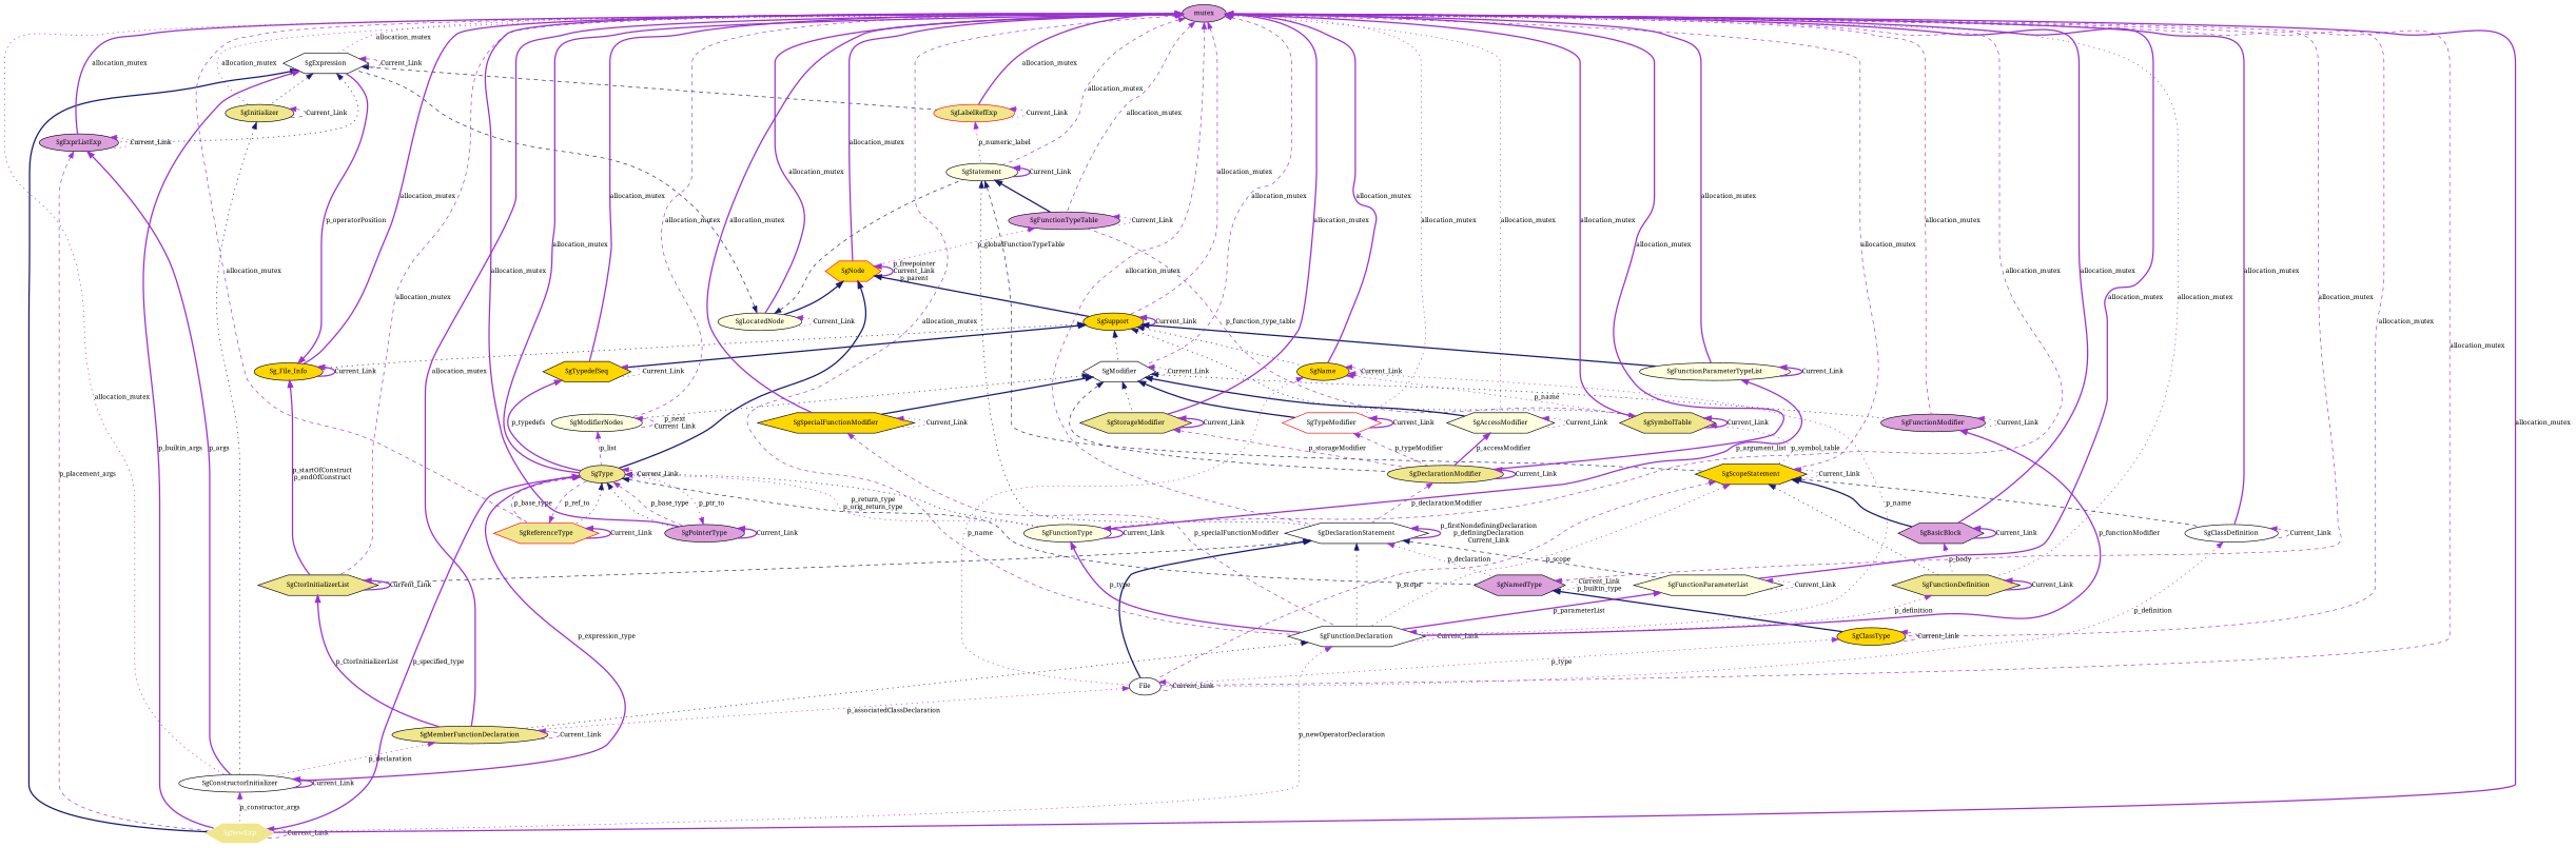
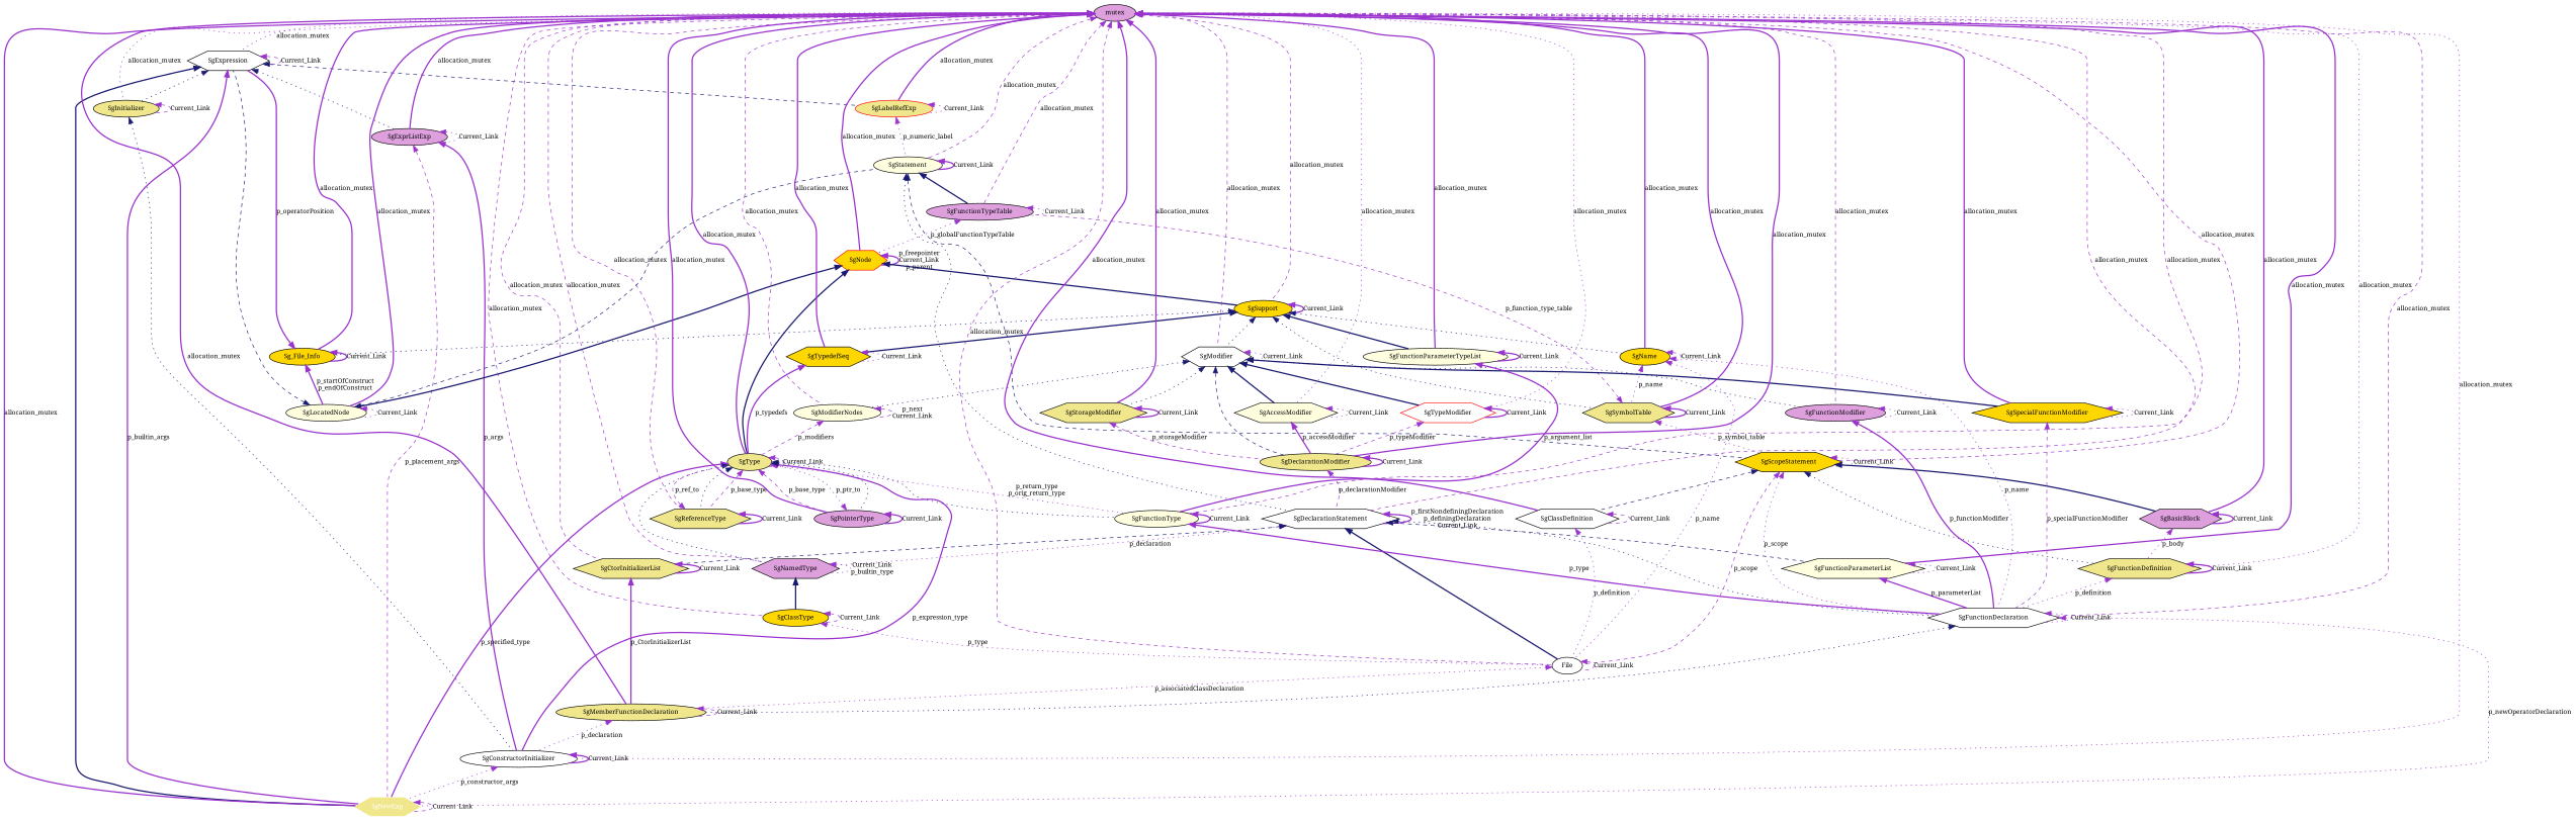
  digraph {
    fontname="Noto Serif"
    node [color=black fillcolor=khaki fontname="Noto Serif" fontsize=10 shape=ellipse style=filled]
    edge [color=darkorchid3 dir=back fontname="Noto Serif" fontsize=10 labelfontname=Helvetica labelfontsize=10 style=bold]
    n1 [color=white fontcolor=white height=0.2 label=SgNewExp shape=hexagon width=0.4]
    n2 [fillcolor=white height=0.2 label=SgExpression shape=hexagon width=0.4]
    n3 [color=red height=0.2 label=SgLabelRefExp width=0.4]
    n4 [height=0.2 label=SgInitializer width=0.4]
    n5 [fillcolor=plum height=0.2 label=SgExprListExp width=0.4]
    n6 [fillcolor=lightyellow height=0.2 label=SgStatement width=0.4]
    n7 [fillcolor=white height=0.2 label=SgConstructorInitializer width=0.4]
    n8 [fillcolor=lightyellow height=0.2 label=SgLocatedNode width=0.4]
    n9 [fillcolor=plum height=0.2 label=SgFunctionTypeTable width=0.4]
    n10 [fillcolor=white height=0.2 label=SgDeclarationStatement shape=hexagon width=0.4]
    n11 [fillcolor=gold height=0.2 label=SgScopeStatement shape=hexagon width=0.4]
    n12 [color=red fillcolor=gold height=0.2 label=SgNode shape=hexagon width=0.4]
    n13 [fillcolor=gold height=0.2 label=SgSupport width=0.4]
    n14 [height=0.2 label=SgType width=0.4]
    n15 [height=0.2 label=SgSymbolTable shape=hexagon width=0.4]
    n16 [fillcolor=gold height=0.2 label=SgName width=0.4]
    n17 [fillcolor=gold height=0.2 label=Sg_File_Info width=0.4]
    n18 [fillcolor=white height=0.2 label=SgModifier shape=hexagon width=0.4]
    n19 [fillcolor=gold height=0.2 label=SgTypedefSeq shape=hexagon width=0.4]
    n20 [fillcolor=lightyellow height=0.2 label=SgFunctionParameterTypeList width=0.4]
    n21 [fillcolor=lightyellow height=0.2 label=SgFunctionType width=0.4]
    n22 [fillcolor=plum height=0.2 label=SgPointerType width=0.4]
-   n23 [color=red height=0.2 label=SgReferenceType shape=hexagon width=0.4]
+   n23 [height=0.2 label=SgReferenceType shape=hexagon width=0.4]
    n24 [fillcolor=plum height=0.2 label=SgNamedType shape=hexagon width=0.4]
    n25 [fillcolor=white height=0.2 label=SgFunctionDeclaration shape=hexagon width=0.4]
    n26 [fillcolor=lightyellow height=0.2 label=SgFunctionParameterList shape=hexagon width=0.4]
    n27 [fillcolor=white height=0.2 label=File width=0.4]
    n28 [height=0.2 label=SgCtorInitializerList shape=hexagon width=0.4]
    n29 [height=0.2 label=SgFunctionDefinition shape=hexagon width=0.4]
    n30 [fillcolor=plum height=0.2 label=SgBasicBlock shape=hexagon width=0.4]
-   n31 [fillcolor=white height=0.2 label=SgClassDefinition width=0.4]
+   n31 [fillcolor=white height=0.2 label=SgClassDefinition shape=hexagon width=0.4]
    n32 [fillcolor=plum height=0.2 label=mutex width=0.4]
    n33 [height=0.2 label=SgMemberFunctionDeclaration width=0.4]
    n34 [height=0.2 label=SgDeclarationModifier width=0.4]
    n35 [color=red fillcolor=white height=0.2 label=SgTypeModifier shape=hexagon width=0.4]
    n36 [height=0.2 label=SgStorageModifier shape=hexagon width=0.4]
    n37 [fillcolor=lightyellow height=0.2 label=SgAccessModifier shape=hexagon width=0.4]
    n38 [fillcolor=plum height=0.2 label=SgFunctionModifier width=0.4]
    n39 [fillcolor=lightyellow height=0.2 label=SgModifierNodes width=0.4]
    n40 [fillcolor=gold height=0.2 label=SgSpecialFunctionModifier shape=hexagon width=0.4]
    n41 [fillcolor=gold height=0.2 label=SgClassType width=0.4]
    n1 -> n1 [label=Current_Link style=dashed]
    n2 -> n1 [color=midnightblue]
    n2 -> n1 [label=p_builtin_args]
    n2 -> n2 [label=Current_Link style=dashed]
    n2 -> n3 [color=midnightblue style=dashed]
    n2 -> n4 [color=midnightblue style=dotted]
    n2 -> n5 [color=midnightblue style=dotted]
    n3 -> n3 [label=Current_Link style=dotted]
    n3 -> n6 [label=p_numeric_label style=dotted]
    n4 -> n4 [label=Current_Link style=dashed]
    n4 -> n7 [color=midnightblue style=dotted]
    n5 -> n1 [label=p_placement_args style=dashed]
    n5 -> n5 [label=Current_Link style=dotted]
    n5 -> n7 [label=p_args]
    n6 -> n6 [label=Current_Link]
    n6 -> n9 [color=midnightblue]
    n6 -> n10 [color=midnightblue style=dotted]
    n6 -> n11 [color=midnightblue style=dashed]
    n7 -> n1 [label=p_constructor_args style=dotted]
    n7 -> n7 [label=Current_Link]
    n8 -> n2 [color=midnightblue style=dashed]
    n8 -> n6 [color=midnightblue style=dashed]
    n8 -> n8 [label=Current_Link style=dotted]
    n9 -> n9 [label=Current_Link style=dotted]
    n9 -> n12 [label=p_globalFunctionTypeTable style=dotted]
    n10 -> n10 [label="p_firstNondefiningDeclaration\np_definingDeclaration\nCurrent_Link"]
    n10 -> n24 [label=p_declaration style=dotted]
    n10 -> n25 [color=midnightblue style=dotted]
    n10 -> n26 [color=midnightblue style=dashed]
    n10 -> n27 [color=midnightblue]
    n10 -> n28 [color=midnightblue style=dashed]
    n11 -> n11 [label=Current_Link style=dotted]
    n11 -> n25 [label=p_scope style=dotted]
    n11 -> n27 [label=p_scope style=dashed]
    n11 -> n29 [color=midnightblue style=dotted]
    n11 -> n30 [color=midnightblue]
    n11 -> n31 [color=midnightblue style=dashed]
    n12 -> n8 [color=midnightblue]
    n12 -> n12 [label="p_freepointer\nCurrent_Link\np_parent"]
    n12 -> n13 [color=midnightblue]
    n12 -> n14 [color=midnightblue]
    n13 -> n13 [label=Current_Link]
    n13 -> n15 [color=midnightblue style=dotted]
    n13 -> n16 [color=midnightblue style=dotted]
    n13 -> n17 [color=midnightblue style=dotted]
    n13 -> n18 [color=midnightblue style=dotted]
    n13 -> n19 [color=midnightblue]
    n13 -> n20 [color=midnightblue]
    n14 -> n1 [label=p_specified_type]
    n14 -> n7 [label=p_expression_type]
    n14 -> n14 [label=Current_Link style=dashed]
    n14 -> n21 [color=midnightblue style=dotted]
    n14 -> n21 [label="p_return_type\np_orig_return_type" style=dotted]
    n14 -> n22 [color=midnightblue style=dotted]
    n14 -> n22 [label=p_base_type style=dashed]
    n14 -> n23 [color=midnightblue style=dotted]
    n14 -> n23 [label=p_base_type style=dashed]
-   n14 -> n24 [color=midnightblue style=dashed]
+   n14 -> n24 [color=midnightblue style=dotted]
    n15 -> n9 [label=p_function_type_table style=dashed]
    n15 -> n11 [label=p_symbol_table style=dotted]
    n15 -> n15 [label=Current_Link]
    n16 -> n15 [label=p_name style=dotted]
    n16 -> n16 [label=Current_Link style=dashed]
    n16 -> n25 [label=p_name style=dotted]
    n16 -> n27 [label=p_name style=dotted]
    n17 -> n2 [label=p_operatorPosition]
-   n17 -> n28 [label="p_startOfConstruct\np_endOfConstruct"]
+   n17 -> n8 [label="p_startOfConstruct\np_endOfConstruct"]
    n17 -> n17 [label=Current_Link]
    n18 -> n18 [label=Current_Link style=dotted]
    n18 -> n34 [color=midnightblue style=dashed]
    n18 -> n35 [color=midnightblue]
    n18 -> n36 [color=midnightblue style=dotted]
    n18 -> n37 [color=midnightblue]
    n18 -> n38 [color=midnightblue style=dotted]
    n18 -> n39 [color=midnightblue style=dotted]
    n18 -> n40 [color=midnightblue]
    n19 -> n14 [label=p_typedefs]
    n19 -> n19 [label=Current_Link style=dotted]
    n20 -> n20 [label=Current_Link]
    n20 -> n21 [label=p_argument_list]
    n21 -> n21 [label=Current_Link]
    n21 -> n25 [label=p_type]
    n22 -> n14 [label=p_ptr_to style=dotted]
    n22 -> n22 [label=Current_Link]
    n23 -> n14 [label=p_ref_to style=dashed]
    n23 -> n23 [label=Current_Link]
    n24 -> n24 [label="Current_Link\np_builtin_type" style=dotted]
    n24 -> n41 [color=midnightblue]
    n25 -> n1 [label=p_newOperatorDeclaration style=dotted]
    n25 -> n25 [label=Current_Link style=dotted]
    n25 -> n33 [color=midnightblue style=dotted]
    n26 -> n25 [label=p_parameterList]
    n26 -> n26 [label=Current_Link style=dotted]
    n27 -> n27 [label=Current_Link style=dashed]
    n27 -> n33 [label=p_associatedClassDeclaration style=dotted]
    n28 -> n28 [label=Current_Link]
    n28 -> n33 [label=p_CtorInitializerList]
    n29 -> n25 [label=p_definition style=dotted]
    n29 -> n29 [label=Current_Link]
    n30 -> n29 [label=p_body style=dotted]
    n30 -> n30 [label=Current_Link]
    n31 -> n27 [label=p_definition style=dotted]
    n31 -> n31 [label=Current_Link style=dashed]
    n32 -> n1 [label=allocation_mutex]
    n32 -> n2 [label=allocation_mutex style=dotted]
    n32 -> n3 [label=allocation_mutex]
    n32 -> n4 [label=allocation_mutex style=dotted]
    n32 -> n5 [label=allocation_mutex]
    n32 -> n6 [label=allocation_mutex style=dashed]
    n32 -> n7 [label=allocation_mutex style=dotted]
    n32 -> n8 [label=allocation_mutex]
    n32 -> n9 [label=allocation_mutex style=dashed]
    n32 -> n10 [label=allocation_mutex style=dashed]
    n32 -> n11 [label=allocation_mutex style=dashed]
    n32 -> n12 [label=allocation_mutex]
    n32 -> n13 [label=allocation_mutex style=dashed]
    n32 -> n14 [label=allocation_mutex]
    n32 -> n15 [label=allocation_mutex]
    n32 -> n16 [label=allocation_mutex]
    n32 -> n17 [label=allocation_mutex]
    n32 -> n18 [label=allocation_mutex style=dashed]
    n32 -> n19 [label=allocation_mutex]
    n32 -> n20 [label=allocation_mutex]
    n32 -> n21 [label=allocation_mutex style=dashed]
    n32 -> n22 [label=allocation_mutex]
    n32 -> n23 [label=allocation_mutex style=dashed]
    n32 -> n24 [label=allocation_mutex style=dashed]
    n32 -> n25 [label=allocation_mutex style=dashed]
    n32 -> n26 [label=allocation_mutex]
    n32 -> n27 [label=allocation_mutex style=dashed]
    n32 -> n28 [label=allocation_mutex style=dashed]
    n32 -> n29 [label=allocation_mutex style=dotted]
    n32 -> n30 [label=allocation_mutex]
    n32 -> n31 [label=allocation_mutex]
    n32 -> n33 [label=allocation_mutex]
    n32 -> n34 [label=allocation_mutex]
    n32 -> n35 [label=allocation_mutex style=dotted]
    n32 -> n36 [label=allocation_mutex]
    n32 -> n37 [label=allocation_mutex style=dotted]
    n32 -> n38 [label=allocation_mutex style=dashed]
    n32 -> n39 [label=allocation_mutex style=dashed]
    n32 -> n40 [label=allocation_mutex]
    n32 -> n41 [label=allocation_mutex style=dashed]
    n33 -> n7 [label=p_declaration style=dotted]
    n33 -> n33 [label=Current_Link style=dashed]
    n34 -> n10 [label=p_declarationModifier style=dashed]
    n34 -> n34 [label=Current_Link]
    n35 -> n34 [label=p_typeModifier style=dashed]
    n35 -> n35 [label=Current_Link]
    n36 -> n34 [label=p_storageModifier style=dashed]
    n36 -> n36 [label=Current_Link]
    n37 -> n34 [label=p_accessModifier]
    n37 -> n37 [label=Current_Link style=dotted]
    n38 -> n25 [label=p_functionModifier]
    n38 -> n38 [label=Current_Link style=dotted]
-   n39 -> n14 [label=p_list style=dashed]
+   n39 -> n14 [label=p_modifiers style=dashed]
    n39 -> n39 [label="p_next\nCurrent_Link" style=dashed]
    n40 -> n25 [label=p_specialFunctionModifier style=dashed]
    n40 -> n40 [label=Current_Link style=dotted]
    n41 -> n27 [label=p_type style=dotted]
    n41 -> n41 [label=Current_Link style=dashed]
  }
